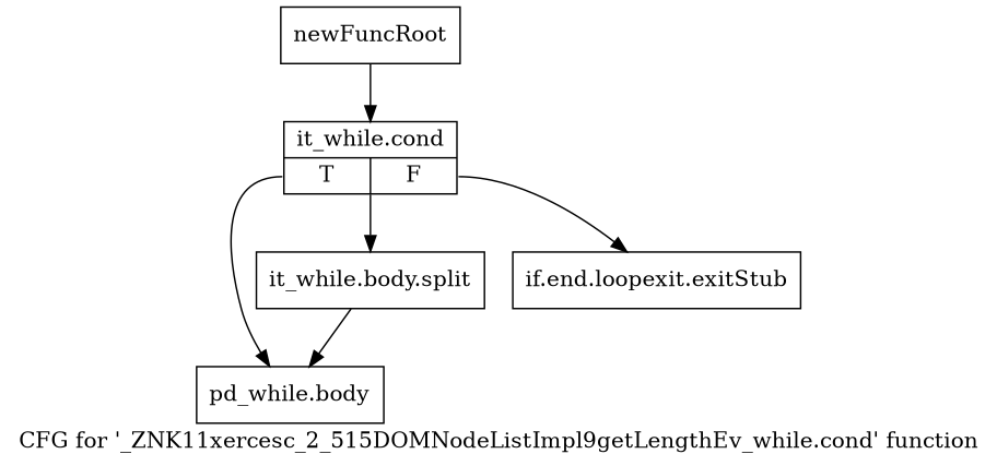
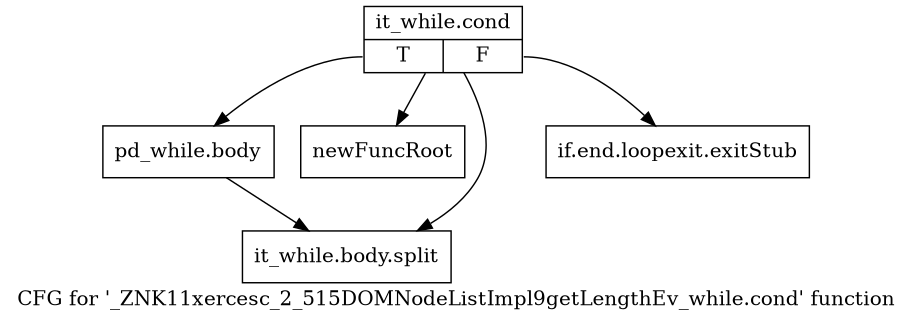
  digraph {
    label="CFG for '_ZNK11xercesc_2_515DOMNodeListImpl9getLengthEv_while.cond' function"
    node [shape=record]
    n1 [label="{newFuncRoot}"]
    n2 [label="{it_while.cond|{<s0>T|<s1>F}}"]
    n3 [label="{if.end.loopexit.exitStub}"]
    n4 [label="{pd_while.body}"]
    n5 [label="{it_while.body.split}"]
-   n1 -> n2
+   n2 -> n1
    n2 -> n3 [tailport=s1]
    n2 -> n4 [tailport=s0]
    n2 -> n5
-   n5 -> n4
+   n4 -> n5
  }
